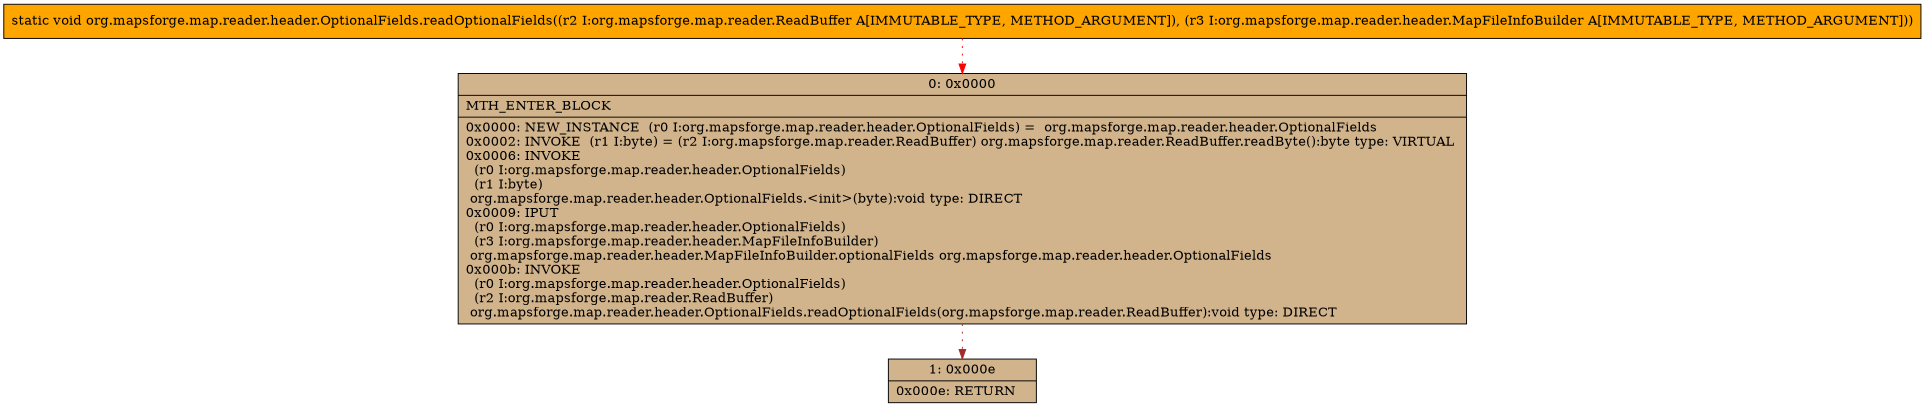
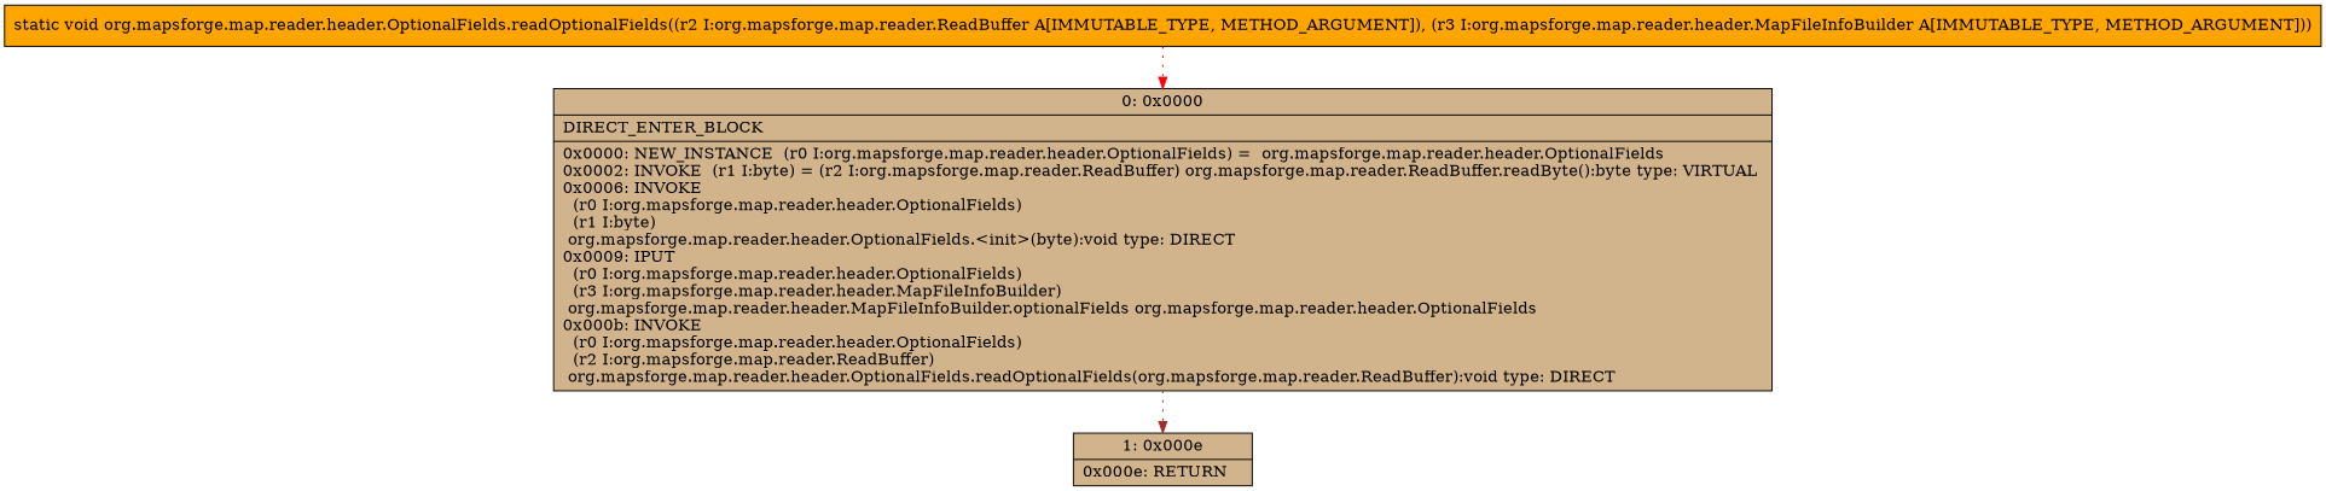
  digraph {
    node [shape=record style=filled fillcolor=tan]
    edge [style=dotted]
-   n1 [label="{0\:\ 0x0000|MTH_ENTER_BLOCK\l|0x0000: NEW_INSTANCE  (r0 I:org.mapsforge.map.reader.header.OptionalFields) =  org.mapsforge.map.reader.header.OptionalFields \l0x0002: INVOKE  (r1 I:byte) = (r2 I:org.mapsforge.map.reader.ReadBuffer) org.mapsforge.map.reader.ReadBuffer.readByte():byte type: VIRTUAL \l0x0006: INVOKE  \l  (r0 I:org.mapsforge.map.reader.header.OptionalFields)\l  (r1 I:byte)\l org.mapsforge.map.reader.header.OptionalFields.\<init\>(byte):void type: DIRECT \l0x0009: IPUT  \l  (r0 I:org.mapsforge.map.reader.header.OptionalFields)\l  (r3 I:org.mapsforge.map.reader.header.MapFileInfoBuilder)\l org.mapsforge.map.reader.header.MapFileInfoBuilder.optionalFields org.mapsforge.map.reader.header.OptionalFields \l0x000b: INVOKE  \l  (r0 I:org.mapsforge.map.reader.header.OptionalFields)\l  (r2 I:org.mapsforge.map.reader.ReadBuffer)\l org.mapsforge.map.reader.header.OptionalFields.readOptionalFields(org.mapsforge.map.reader.ReadBuffer):void type: DIRECT \l}"]
+   n1 [label="{0\:\ 0x0000|DIRECT_ENTER_BLOCK\l|0x0000: NEW_INSTANCE  (r0 I:org.mapsforge.map.reader.header.OptionalFields) =  org.mapsforge.map.reader.header.OptionalFields \l0x0002: INVOKE  (r1 I:byte) = (r2 I:org.mapsforge.map.reader.ReadBuffer) org.mapsforge.map.reader.ReadBuffer.readByte():byte type: VIRTUAL \l0x0006: INVOKE  \l  (r0 I:org.mapsforge.map.reader.header.OptionalFields)\l  (r1 I:byte)\l org.mapsforge.map.reader.header.OptionalFields.\<init\>(byte):void type: DIRECT \l0x0009: IPUT  \l  (r0 I:org.mapsforge.map.reader.header.OptionalFields)\l  (r3 I:org.mapsforge.map.reader.header.MapFileInfoBuilder)\l org.mapsforge.map.reader.header.MapFileInfoBuilder.optionalFields org.mapsforge.map.reader.header.OptionalFields \l0x000b: INVOKE  \l  (r0 I:org.mapsforge.map.reader.header.OptionalFields)\l  (r2 I:org.mapsforge.map.reader.ReadBuffer)\l org.mapsforge.map.reader.header.OptionalFields.readOptionalFields(org.mapsforge.map.reader.ReadBuffer):void type: DIRECT \l}"]
    n2 [label="{1\:\ 0x000e|0x000e: RETURN   \l}"]
    n3 [label="{static void org.mapsforge.map.reader.header.OptionalFields.readOptionalFields((r2 I:org.mapsforge.map.reader.ReadBuffer A[IMMUTABLE_TYPE, METHOD_ARGUMENT]), (r3 I:org.mapsforge.map.reader.header.MapFileInfoBuilder A[IMMUTABLE_TYPE, METHOD_ARGUMENT])) }" fillcolor=orange]
    n1 -> n2 [color=brown]
    n3 -> n1 [color=red]
  }
